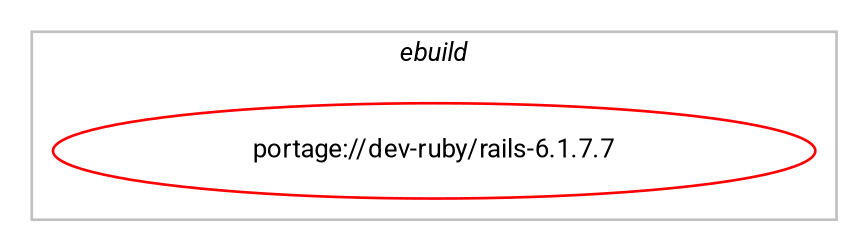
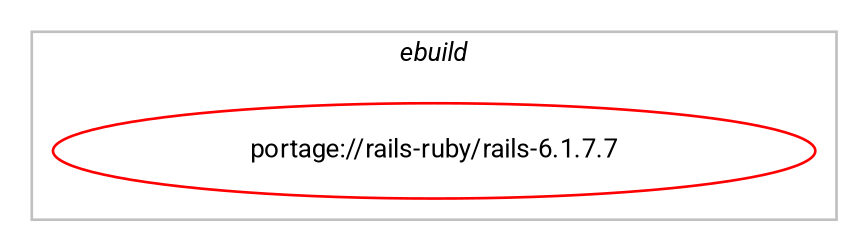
  digraph {
    compound=true
    concentrate=true
    fontname=Roboto
    fontsize=10
    newrank=true
    rankdir=TB
    ranksep=1.5
-   n1 [color=red fontname=Roboto fontsize=10 label="portage://dev-ruby/rails-6.1.7.7" width=4]
+   n1 [color=red fontname=Roboto fontsize=10 label="portage://rails-ruby/rails-6.1.7.7" width=4]
    subgraph cluster_1 {
      color=gray
      label=<<i>ebuild</i>>
      n1
    }
    subgraph cluster_2 {
      color=gray
      label=<<i>dependencies</i>>
      subgraph cluster_3 {
        color=gray
        fillcolor="#eeeeee"
        label=<<i>compile</i>>
        style=filled
      }
      subgraph cluster_4 {
        color=gray
        fillcolor="#eeeeee"
        label=<<i>compile and run</i>>
        style=filled
      }
      subgraph cluster_5 {
        color=gray
        fillcolor="#eeeeee"
        label=<<i>run</i>>
        style=filled
      }
    }
    subgraph cluster_6 {
      color=gray
      label=<<i>candidates</i>>
      rank=same
    }
  }
